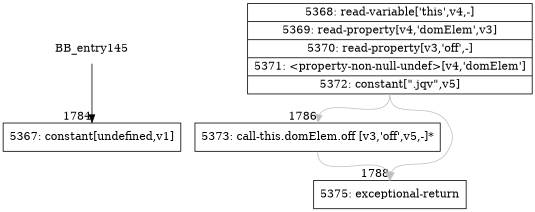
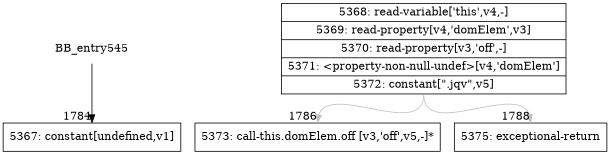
  digraph {
    rankdir=TD
    node [shape=record]
    edge [headport=n tailport=s color=gray]
-   BB_entry145 [shape=none]
+   BB_entry145 [shape=none label=BB_entry545]
    n2 [label="{5367: constant[undefined,v1]}"]
    n3 [label="{5368: read-variable['this',v4,-]|5369: read-property[v4,'domElem',v3]|5370: read-property[v3,'off',-]|5371: \<property-non-null-undef\>[v4,'domElem']|5372: constant[\".jqv\",v5]}"]
    n4 [label="{5373: call-this.domElem.off [v3,'off',v5,-]*}"]
    n5 [label="{5375: exceptional-return}"]
    BB_entry145 -> n2 [headlabel="    1784" color=""]
    n3 -> n4 [headlabel="      1786"]
    n3 -> n5 [headlabel="      1788"]
-   n4 -> n5
  }
